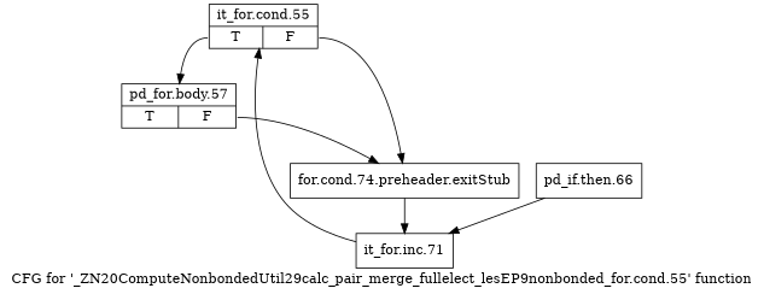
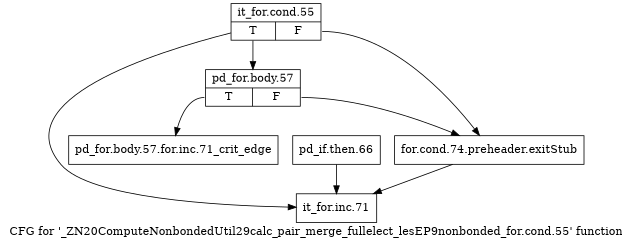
  digraph {
    label="CFG for '_ZN20ComputeNonbondedUtil29calc_pair_merge_fullelect_lesEP9nonbonded_for.cond.55' function"
    node [shape=record]
    n1 [label="{it_for.cond.55|{<s0>T|<s1>F}}"]
    n2 [label="{for.cond.74.preheader.exitStub}"]
    n3 [label="{pd_for.body.57|{<s0>T|<s1>F}}"]
    n4 [label="{it_for.inc.71}"]
+   n5 [label="{pd_for.body.57.for.inc.71_crit_edge}"]
    n6 [label="{pd_if.then.66}"]
    n1 -> n2 [tailport=s1]
    n1 -> n3 [tailport=s0]
    n2 -> n4
    n3 -> n2 [tailport=s1]
-   n4 -> n1
+   n3 -> n5 [tailport=s0]
+   n1 -> n4
    n6 -> n4
  }
